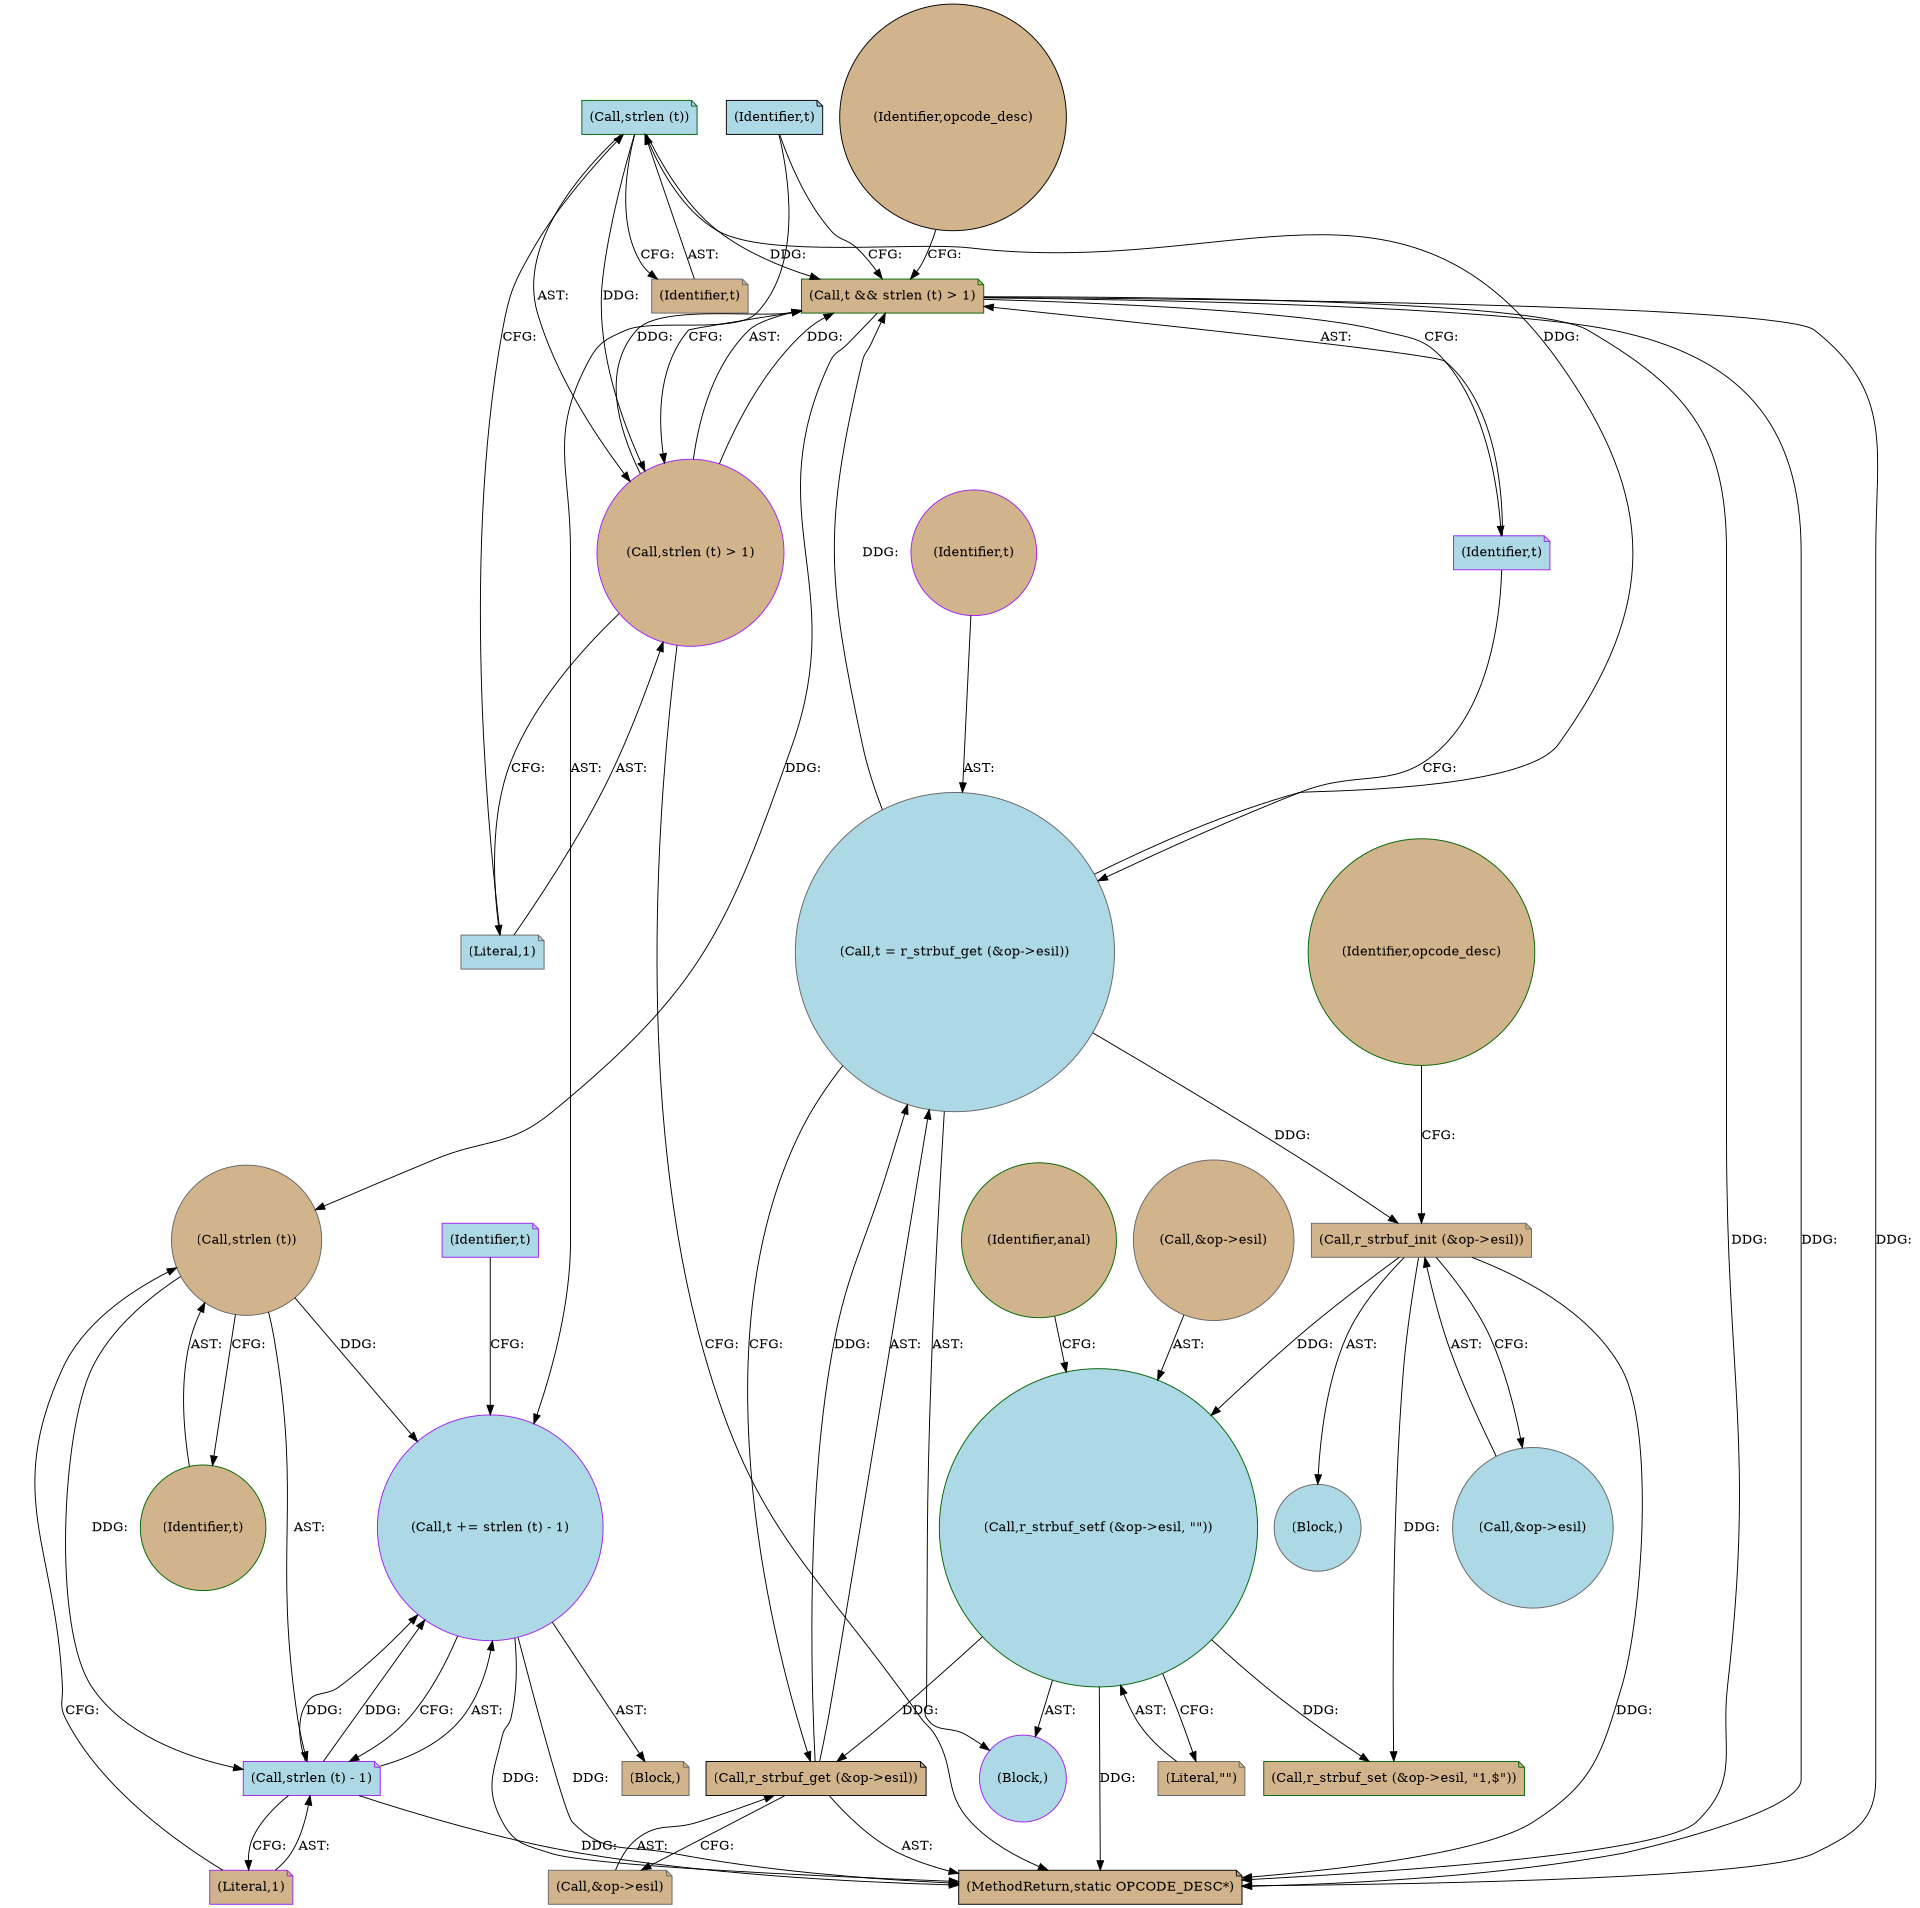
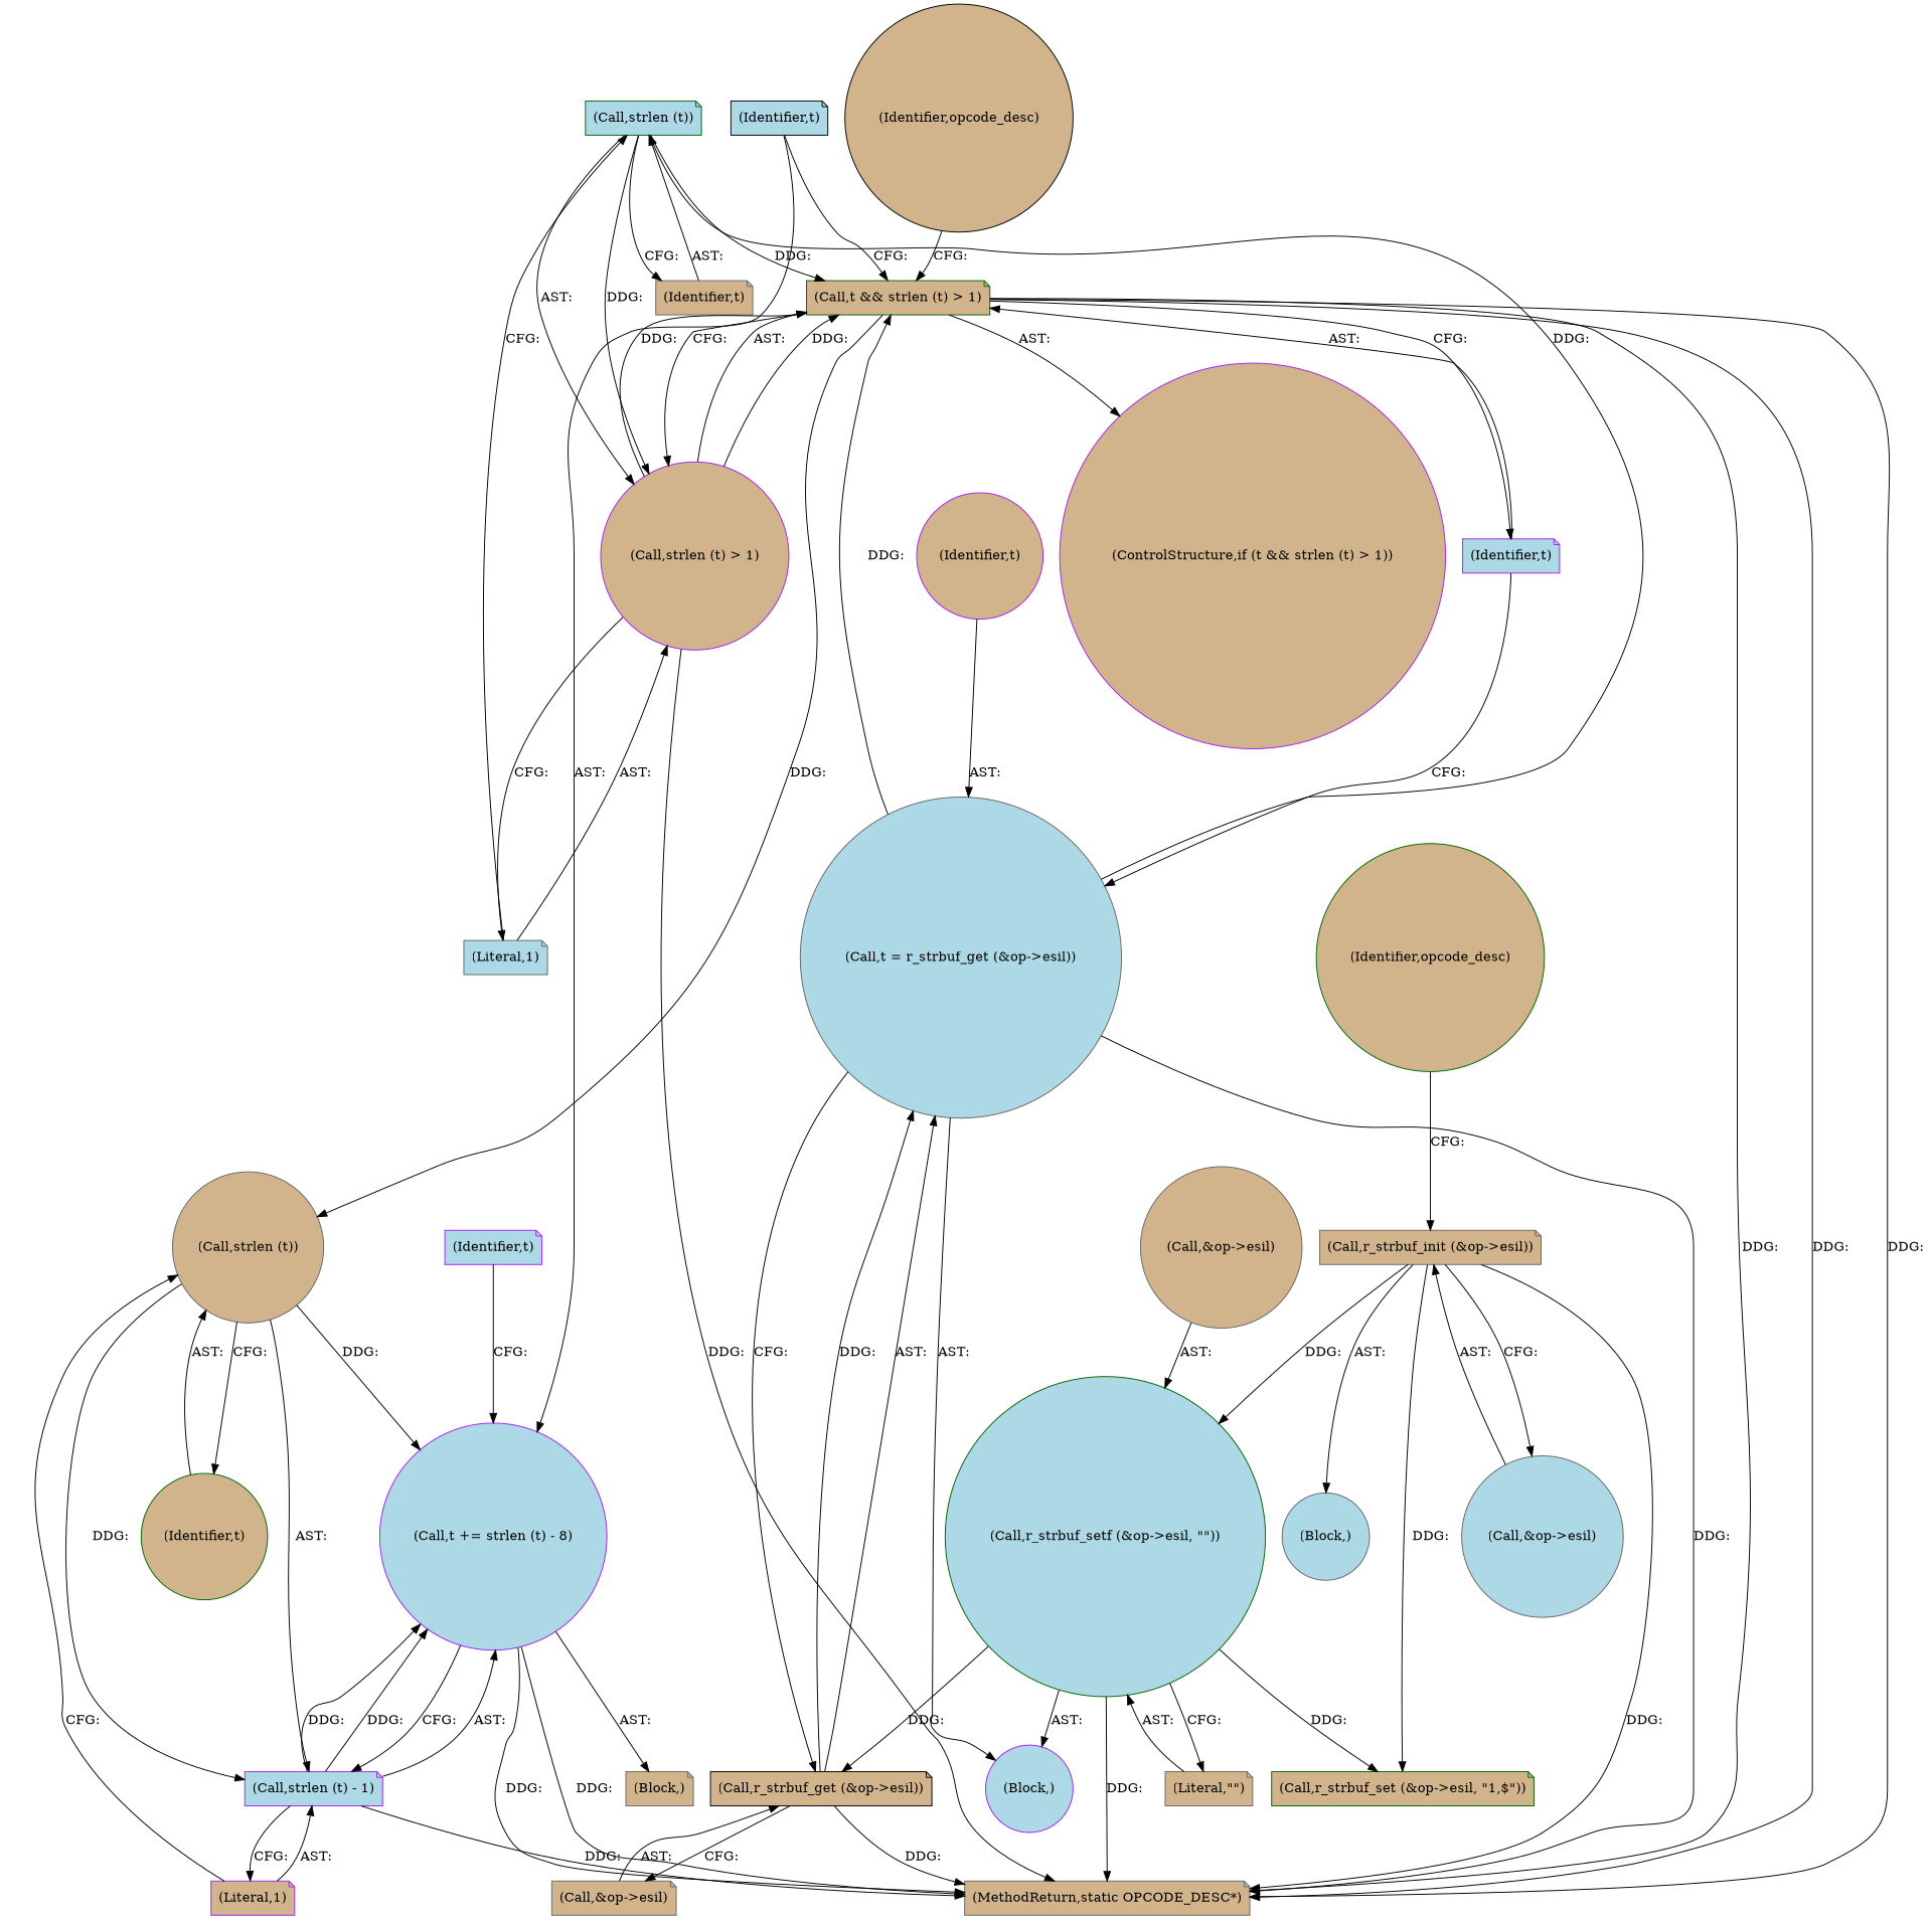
  digraph {
    node [color=gray40 fillcolor=tan shape=note style=filled]
    n1 [color=darkgreen fillcolor=lightblue label="(Call,strlen (t))"]
    n2 [color=darkgreen label="(Call,t && strlen (t) > 1)"]
    n3 [color=purple label="(Call,strlen (t) > 1)" shape=circle]
    n4 [label="(Identifier,t)"]
-   n5 [color=black label="(MethodReturn,static OPCODE_DESC*)"]
+   n5 [label="(MethodReturn,static OPCODE_DESC*)"]
    n6 [label="(Call,strlen (t))" shape=circle]
+   n7 [color=purple label="(ControlStructure,if (t && strlen (t) > 1))" shape=circle]
    n8 [color=purple fillcolor=lightblue label="(Identifier,t)"]
    n9 [fillcolor=lightblue label="(Literal,1)"]
    n10 [fillcolor=lightblue label="(Call,t = r_strbuf_get (&op->esil))" shape=circle]
    n11 [color=black label="(Call,r_strbuf_get (&op->esil))"]
    n12 [color=purple fillcolor=lightblue label="(Block,)" shape=circle]
    n13 [label="(Call,&op->esil)"]
    n14 [color=darkgreen fillcolor=lightblue label="(Call,r_strbuf_setf (&op->esil, \"\"))" shape=circle]
    n15 [color=darkgreen label="(Call,r_strbuf_set (&op->esil, \"1,$\"))"]
    n16 [label="(Literal,\"\")"]
    n17 [label="(Call,r_strbuf_init (&op->esil))"]
    n18 [fillcolor=lightblue label="(Call,&op->esil)" shape=circle]
    n19 [fillcolor=lightblue label="(Block,)" shape=circle]
-   n20 [color=purple fillcolor=lightblue label="(Call,t += strlen (t) - 1)" shape=circle]
+   n20 [color=purple fillcolor=lightblue label="(Call,t += strlen (t) - 8)" shape=circle]
    n21 [color=purple fillcolor=lightblue label="(Call,strlen (t) - 1)"]
    n22 [color=darkgreen label="(Identifier,t)" shape=circle]
    n23 [label="(Block,)"]
    n24 [color=purple label="(Literal,1)"]
    n25 [color=purple label="(Identifier,t)" shape=circle]
-   n26 [color=darkgreen label="(Identifier,anal)" shape=circle]
    n27 [color=darkgreen label="(Identifier,opcode_desc)" shape=circle]
    n28 [color=purple fillcolor=lightblue label="(Identifier,t)"]
    n29 [color=black label="(Identifier,opcode_desc)" shape=circle]
    n30 [color=black fillcolor=lightblue label="(Identifier,t)"]
    n31 [label="(Call,&op->esil)" shape=circle]
    n1 -> n2 [label="DDG: "]
    n1 -> n3 [label="AST: "]
    n1 -> n3 [label="DDG: "]
    n1 -> n4 [label="CFG: "]
    n2 -> n3 [label="CFG: "]
    n2 -> n5 [label="DDG: "]
    n2 -> n5 [label="DDG: "]
    n2 -> n5 [label="DDG: "]
    n2 -> n6 [label="DDG: "]
+   n2 -> n7 [label="AST: "]
    n2 -> n8 [label="CFG: "]
    n3 -> n2 [label="AST: "]
    n3 -> n2 [label="DDG: "]
    n3 -> n2 [label="DDG: "]
-   n3 -> n5 [label="CFG: "]
+   n3 -> n5 [label="DDG: "]
    n3 -> n9 [label="CFG: "]
    n4 -> n1 [label="AST: "]
    n6 -> n20 [label="DDG: "]
    n6 -> n21 [label="AST: "]
    n6 -> n21 [label="DDG: "]
    n6 -> n22 [label="CFG: "]
    n8 -> n2 [label="AST: "]
    n8 -> n10 [label="CFG: "]
    n9 -> n1 [label="CFG: "]
    n9 -> n3 [label="AST: "]
    n10 -> n1 [label="DDG: "]
    n10 -> n2 [label="DDG: "]
-   n10 -> n17 [label="DDG: "]
+   n10 -> n5 [label="DDG: "]
    n10 -> n11 [label="CFG: "]
    n10 -> n12 [label="AST: "]
-   n11 -> n5 [label="AST: "]
+   n11 -> n5 [label="DDG: "]
    n11 -> n10 [label="AST: "]
    n11 -> n10 [label="DDG: "]
    n11 -> n13 [label="CFG: "]
    n13 -> n11 [label="AST: "]
    n14 -> n5 [label="DDG: "]
    n14 -> n11 [label="DDG: "]
    n14 -> n12 [label="AST: "]
    n14 -> n15 [label="DDG: "]
    n14 -> n16 [label="CFG: "]
    n16 -> n14 [label="AST: "]
    n17 -> n5 [label="DDG: "]
    n17 -> n14 [label="DDG: "]
    n17 -> n15 [label="DDG: "]
    n17 -> n18 [label="CFG: "]
    n17 -> n19 [label="AST: "]
    n18 -> n17 [label="AST: "]
    n20 -> n5 [label="DDG: "]
    n20 -> n5 [label="DDG: "]
    n20 -> n21 [label="CFG: "]
    n20 -> n23 [label="AST: "]
    n21 -> n5 [label="DDG: "]
    n21 -> n20 [label="AST: "]
    n21 -> n20 [label="DDG: "]
    n21 -> n20 [label="DDG: "]
    n21 -> n24 [label="CFG: "]
    n22 -> n6 [label="AST: "]
    n24 -> n6 [label="CFG: "]
    n24 -> n21 [label="AST: "]
    n25 -> n10 [label="AST: "]
-   n26 -> n14 [label="CFG: "]
    n27 -> n17 [label="CFG: "]
    n28 -> n20 [label="CFG: "]
    n29 -> n2 [label="CFG: "]
    n30 -> n2 [label="CFG: "]
    n30 -> n20 [label="AST: "]
    n31 -> n14 [label="AST: "]
  }
